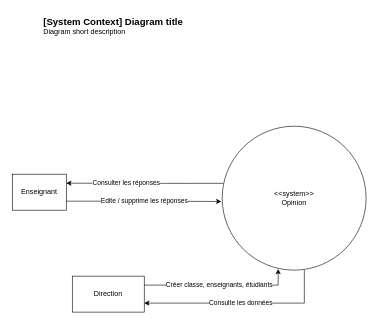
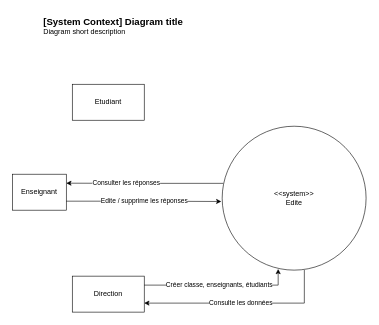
  <mxCell id="0" />
  <mxCell id="1" parent="0" />
+ <mxCell id="2" value="Etudiant" style="rounded=0;whiteSpace=wrap;html=1;gradientColor=none;fillColor=none;" vertex="1" parent="1"><mxGeometry x="120" y="140" width="120" height="60" as="geometry" /></mxCell>
  <mxCell id="3" value="Edite / supprime les réponses" style="edgeStyle=orthogonalEdgeStyle;rounded=0;orthogonalLoop=1;jettySize=auto;html=1;exitX=1;exitY=0.75;exitDx=0;exitDy=0;entryX=-0.006;entryY=0.523;entryDx=0;entryDy=0;entryPerimeter=0;" edge="1" parent="1" source="4" target="10"><mxGeometry relative="1" as="geometry" /></mxCell>
  <mxCell id="4" value="Enseignant" style="rounded=0;whiteSpace=wrap;html=1;fillColor=none;gradientColor=none;" vertex="1" parent="1"><mxGeometry x="20" y="290" width="90" height="60" as="geometry" /></mxCell>
  <mxCell id="5" value="Créer classe, enseignants, étudiants" style="edgeStyle=orthogonalEdgeStyle;rounded=0;orthogonalLoop=1;jettySize=auto;html=1;exitX=1;exitY=0.25;exitDx=0;exitDy=0;entryX=0.389;entryY=0.992;entryDx=0;entryDy=0;entryPerimeter=0;" edge="1" parent="1" source="6" target="10"><mxGeometry relative="1" as="geometry" /></mxCell>
  <mxCell id="6" value="Direction" style="rounded=0;whiteSpace=wrap;html=1;fillColor=none;gradientColor=none;" vertex="1" parent="1"><mxGeometry x="120" y="460" width="120" height="60" as="geometry" /></mxCell>
  <mxCell id="7" style="edgeStyle=orthogonalEdgeStyle;rounded=0;orthogonalLoop=1;jettySize=auto;html=1;exitX=0.007;exitY=0.397;exitDx=0;exitDy=0;entryX=1;entryY=0.25;entryDx=0;entryDy=0;exitPerimeter=0;" edge="1" parent="1" source="10" target="4"><mxGeometry relative="1" as="geometry" /></mxCell>
  <mxCell id="8" value="Consulter les réponses" style="edgeLabel;html=1;align=center;verticalAlign=middle;resizable=0;points=[];" vertex="1" connectable="0" parent="7"><mxGeometry x="0.237" y="-2" relative="1" as="geometry"><mxPoint as="offset" /></mxGeometry></mxCell>
  <mxCell id="9" value="Consulte les données" style="edgeStyle=orthogonalEdgeStyle;rounded=0;orthogonalLoop=1;jettySize=auto;html=1;exitX=0.571;exitY=0.999;exitDx=0;exitDy=0;entryX=1;entryY=0.75;entryDx=0;entryDy=0;exitPerimeter=0;" edge="1" parent="1" source="10" target="6"><mxGeometry relative="1" as="geometry" /></mxCell>
- <mxCell id="10" value="&amp;lt;&amp;lt;system&amp;gt;&amp;gt;&lt;br&gt;Opinion" style="ellipse;whiteSpace=wrap;html=1;aspect=fixed;fillColor=none;gradientColor=none;" vertex="1" parent="1"><mxGeometry x="370" y="210" width="240" height="240" as="geometry" /></mxCell>
+ <mxCell id="10" value="&amp;lt;&amp;lt;system&amp;gt;&amp;gt;&lt;br&gt;Edite" style="ellipse;whiteSpace=wrap;html=1;aspect=fixed;fillColor=none;gradientColor=none;" vertex="1" parent="1"><mxGeometry x="370" y="210" width="240" height="240" as="geometry" /></mxCell>
  <mxCell id="11" value="&lt;font style=&quot;font-size: 16px&quot;&gt;&lt;b&gt;&lt;div style=&quot;text-align: left&quot;&gt;[System Context] Diagram title&lt;/div&gt;&lt;/b&gt;&lt;/font&gt;&lt;div style=&quot;text-align: left&quot;&gt;Diagram short description&lt;/div&gt;" style="text;html=1;strokeColor=none;fillColor=none;align=left;verticalAlign=top;whiteSpace=wrap;rounded=0;metaEdit=1;allowArrows=0;resizable=1;rotatable=0;connectable=0;recursiveResize=0;expand=0;pointerEvents=0;points=[[0.25,0,0],[0.5,0,0],[0.75,0,0],[1,0.25,0],[1,0.5,0],[1,0.75,0],[0.75,1,0],[0.5,1,0],[0.25,1,0],[0,0.75,0],[0,0.5,0],[0,0.25,0]];" vertex="1" parent="1"><mxGeometry x="70" y="20" width="260" height="40" as="geometry" /></mxCell>
